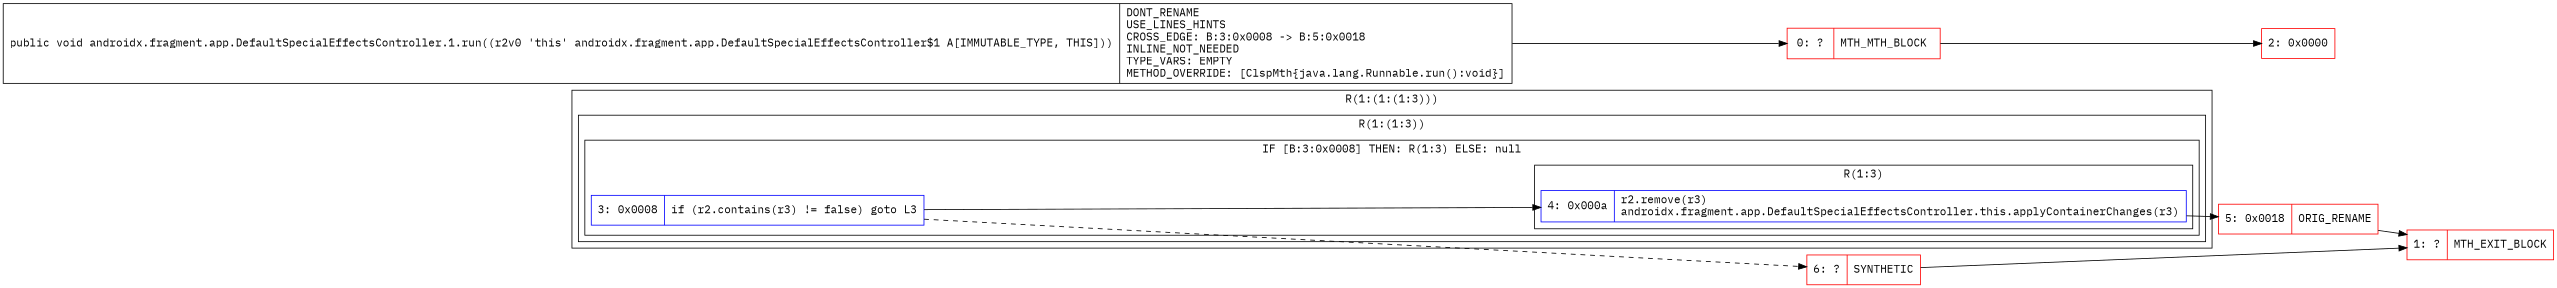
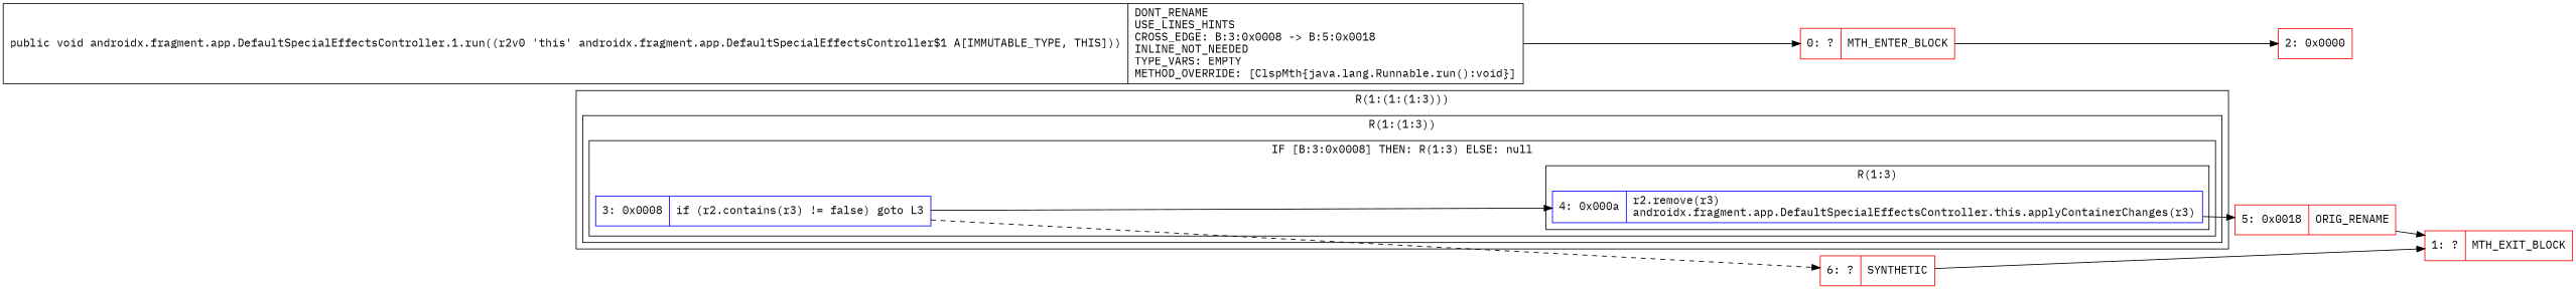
  digraph {
    fontname="IBM Plex Mono"
    rankdir=LR
    node [color=red fontname="IBM Plex Mono" shape=record]
    edge [fontname="IBM Plex Mono"]
    n1 [color=blue label="{4\:\ 0x000a|r2.remove(r3)\landroidx.fragment.app.DefaultSpecialEffectsController.this.applyContainerChanges(r3)\l}"]
    n2 [color=blue label="{3\:\ 0x0008|if (r2.contains(r3) != false) goto L3\l}"]
    n3 [label="{5\:\ 0x0018|ORIG_RENAME\l}"]
    n4 [label="{6\:\ ?|SYNTHETIC\l}"]
    n5 [label="{1\:\ ?|MTH_EXIT_BLOCK\l}"]
-   n6 [label="{0\:\ ?|MTH_MTH_BLOCK\l}"]
+   n6 [label="{0\:\ ?|MTH_ENTER_BLOCK\l}"]
    n7 [label="{2\:\ 0x0000}"]
    n8 [label="{public void androidx.fragment.app.DefaultSpecialEffectsController.1.run((r2v0 'this' androidx.fragment.app.DefaultSpecialEffectsController$1 A[IMMUTABLE_TYPE, THIS]))  | DONT_RENAME\lUSE_LINES_HINTS\lCROSS_EDGE: B:3:0x0008 \-\> B:5:0x0018\lINLINE_NOT_NEEDED\lTYPE_VARS: EMPTY\lMETHOD_OVERRIDE: [ClspMth\{java.lang.Runnable.run():void\}]\l}" color=""]
    subgraph cluster_1 {
      label="R(1:(1:(1:3)))"
      subgraph cluster_2 {
        label="R(1:(1:3))"
        subgraph cluster_3 {
          label="IF [B:3:0x0008] THEN: R(1:3) ELSE: null"
          n2
          subgraph cluster_4 {
            label="R(1:3)"
            n1
          }
        }
      }
    }
    n1 -> n3
    n2 -> n1
    n2 -> n4 [style=dashed]
    n3 -> n5
    n4 -> n5
    n6 -> n7
    n8 -> n6
  }
